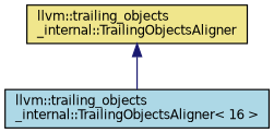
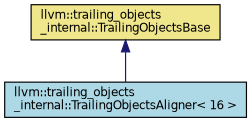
  digraph {
    node [color=black fontname=Helvetica fontsize=10 shape=box style=filled]
    n1 [fillcolor=lightblue fontcolor=black height=0.2 label="llvm::trailing_objects\l_internal::TrailingObjectsAligner\< 16 \>" width=0.4]
-   n2 [height=0.2 label="llvm::trailing_objects\l_internal::TrailingObjectsAligner" width=0.4 fillcolor=khaki]
+   n2 [height=0.2 label="llvm::trailing_objects\l_internal::TrailingObjectsBase" width=0.4 fillcolor=khaki]
    n2 -> n1 [color=midnightblue dir=back fontname=Helvetica fontsize=10 labelfontname=Helvetica labelfontsize=10 style=solid]
  }
